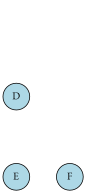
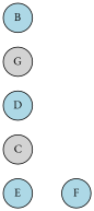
  graph {
    fontname="EB Garamond"
    mindist=.1
    rankdir=LR
    node [fillcolor=lightblue fontname="EB Garamond" margin=0 shape=circle style=filled]
    edge [fontname="EB Garamond" style=invis]
    E
    F
+   C [fillcolor=lightgrey]
    D
+   G [fillcolor=lightgrey]
+   B
    subgraph sub_1 {
      E
      F
    }
    E -- F
    F -- F
  }
